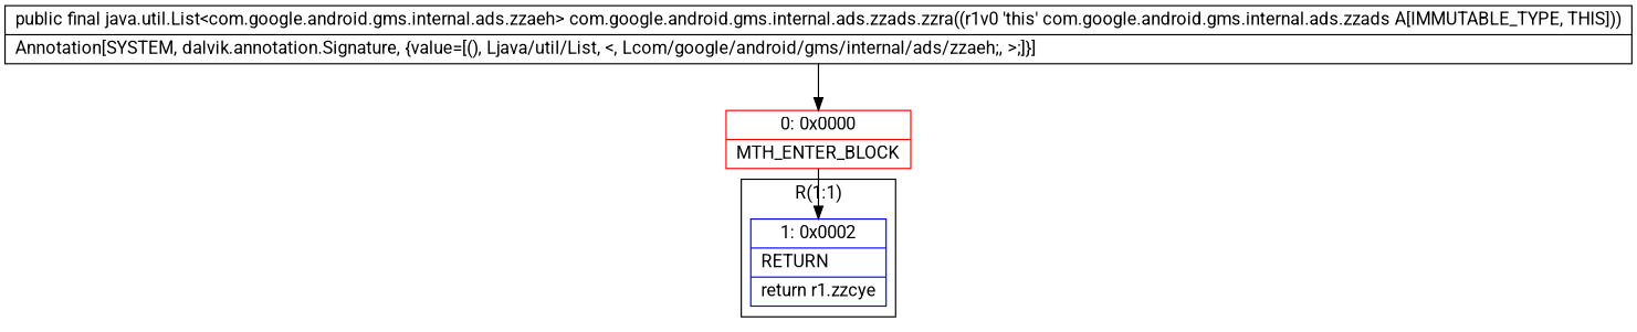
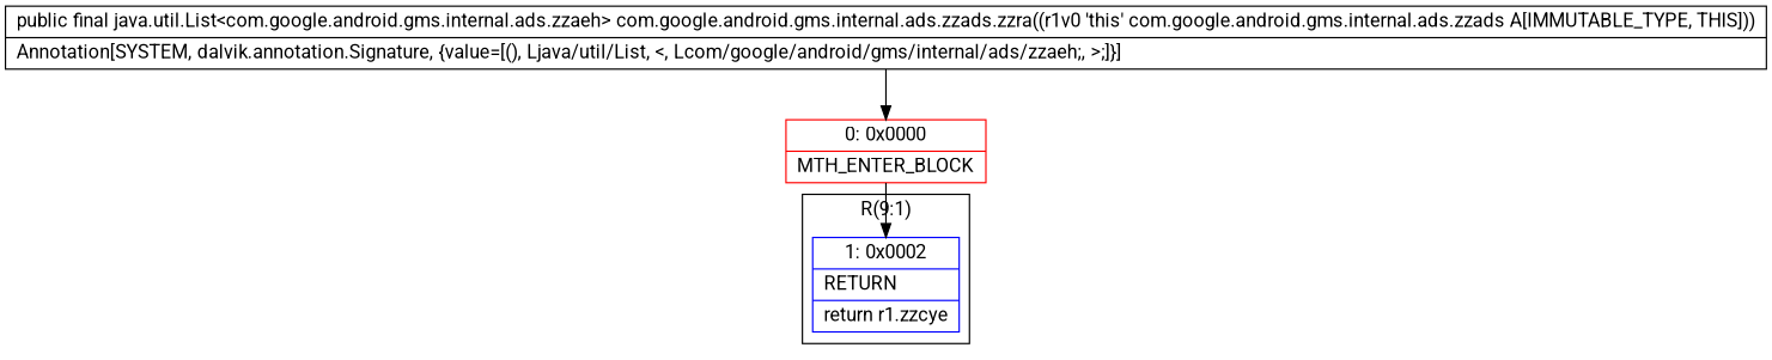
  digraph {
    fontname=Roboto
    node [shape=record fontname=Roboto]
    edge [fontname=Roboto]
    n1 [color=blue label="{1\:\ 0x0002|RETURN\l|return r1.zzcye\l}"]
    n2 [color=red label="{0\:\ 0x0000|MTH_ENTER_BLOCK\l}"]
    n3 [label="{public final java.util.List\<com.google.android.gms.internal.ads.zzaeh\> com.google.android.gms.internal.ads.zzads.zzra((r1v0 'this' com.google.android.gms.internal.ads.zzads A[IMMUTABLE_TYPE, THIS]))  | Annotation[SYSTEM, dalvik.annotation.Signature, \{value=[(), Ljava\/util\/List, \<, Lcom\/google\/android\/gms\/internal\/ads\/zzaeh;, \>;]\}]\l}"]
    subgraph cluster_1 {
-     label="R(1:1)"
+     label="R(9:1)"
      n1
    }
    n2 -> n1
    n3 -> n2
  }
